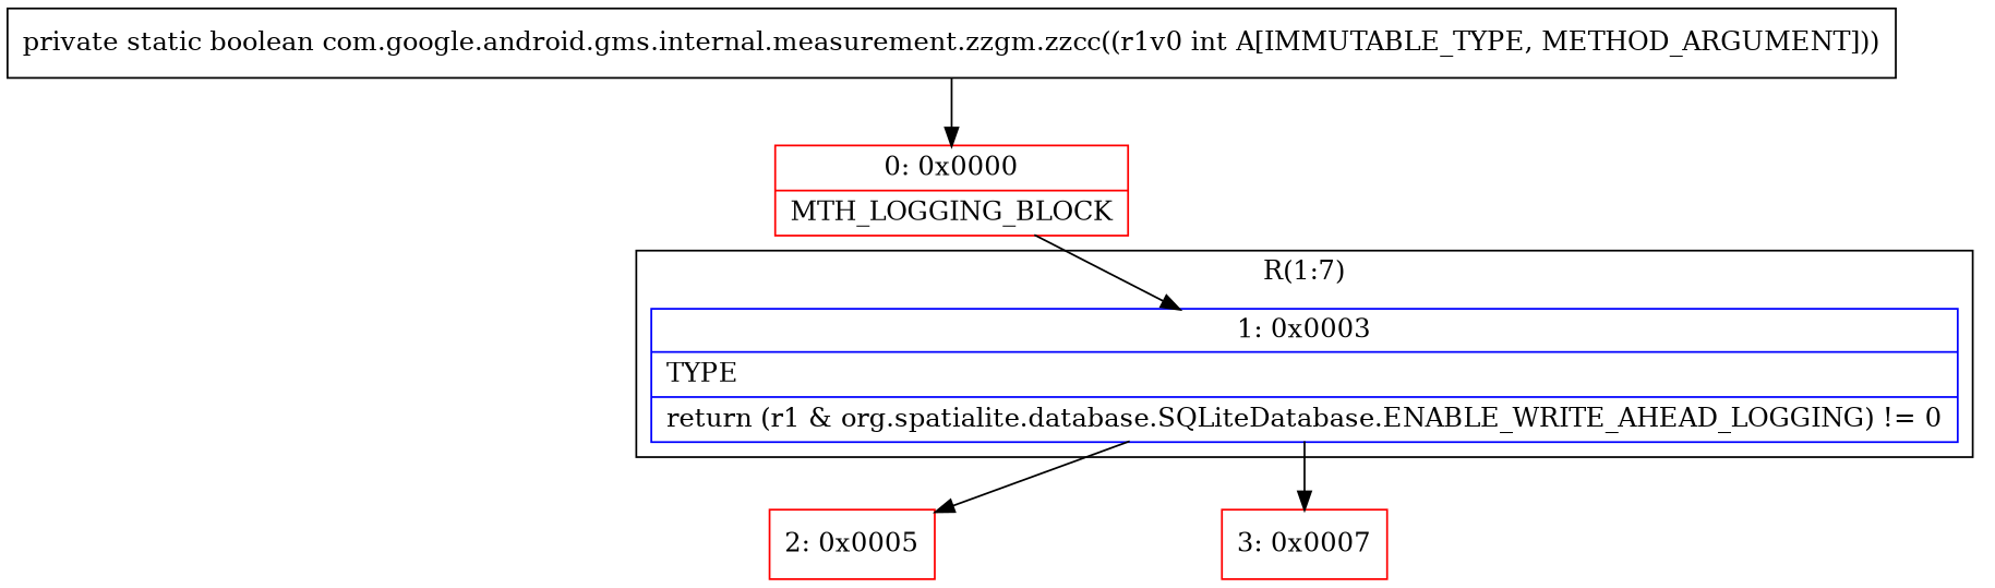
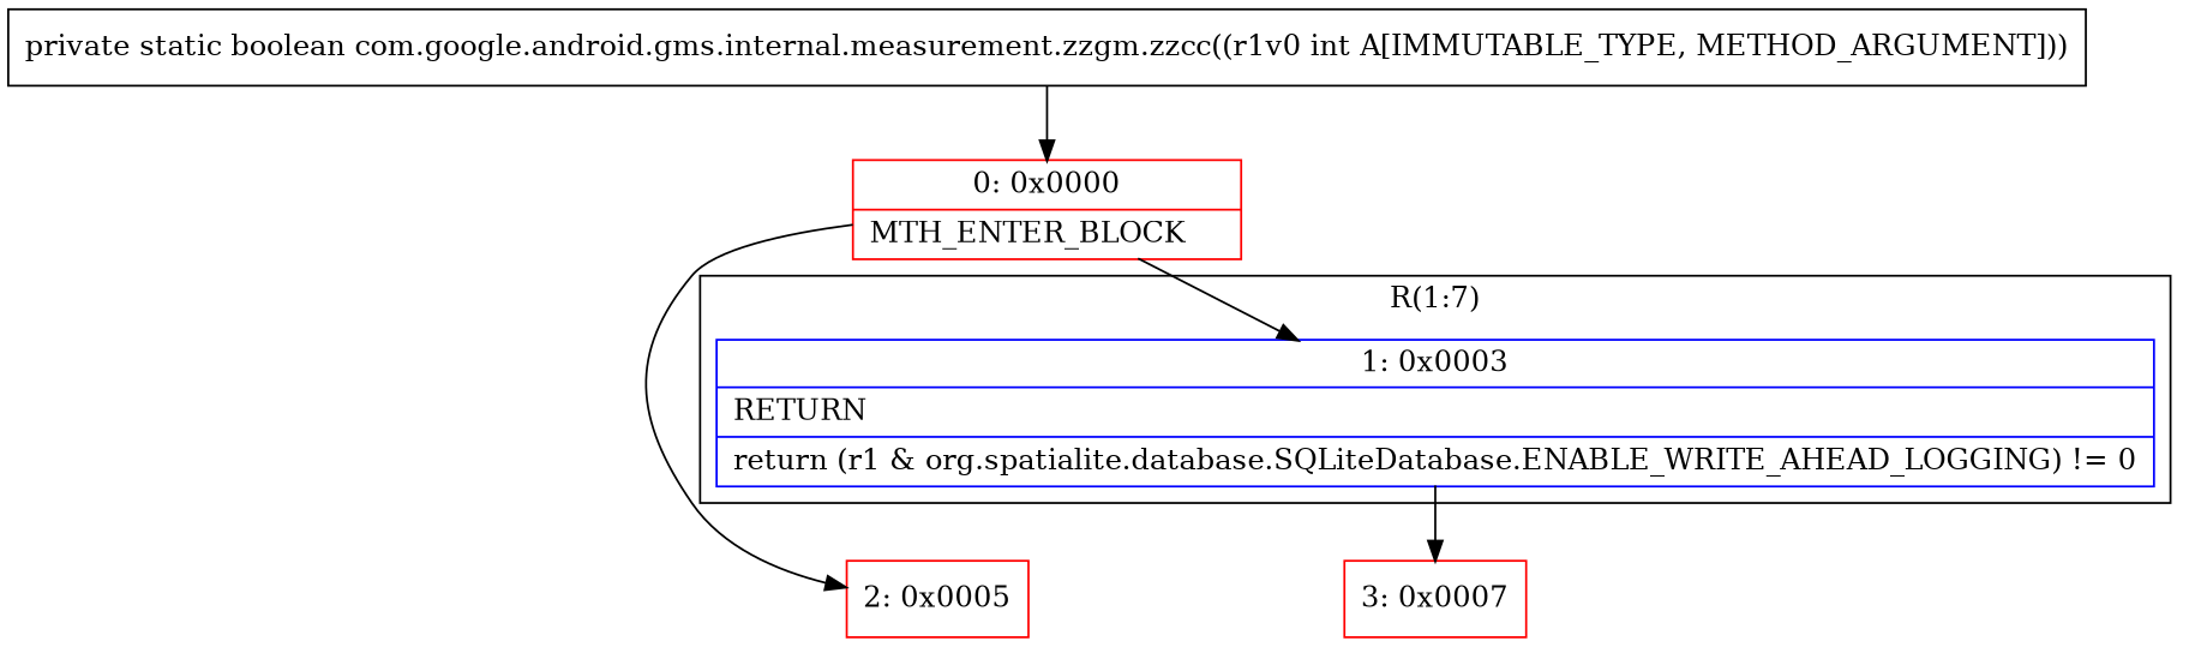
  digraph {
    node [color=red shape=record]
-   n1 [color=blue label="{1\:\ 0x0003|TYPE\l|return (r1 & org.spatialite.database.SQLiteDatabase.ENABLE_WRITE_AHEAD_LOGGING) != 0\l}"]
+   n1 [color=blue label="{1\:\ 0x0003|RETURN\l|return (r1 & org.spatialite.database.SQLiteDatabase.ENABLE_WRITE_AHEAD_LOGGING) != 0\l}"]
    n2 [label="{2\:\ 0x0005}"]
    n3 [label="{3\:\ 0x0007}"]
-   n4 [label="{0\:\ 0x0000|MTH_LOGGING_BLOCK\l}"]
+   n4 [label="{0\:\ 0x0000|MTH_ENTER_BLOCK\l}"]
    n5 [label="{private static boolean com.google.android.gms.internal.measurement.zzgm.zzcc((r1v0 int A[IMMUTABLE_TYPE, METHOD_ARGUMENT])) }" color=""]
    subgraph cluster_1 {
      label="R(1:7)"
      n1
    }
-   n1 -> n2
+   n4 -> n2
    n1 -> n3
    n4 -> n1
    n5 -> n4
  }
